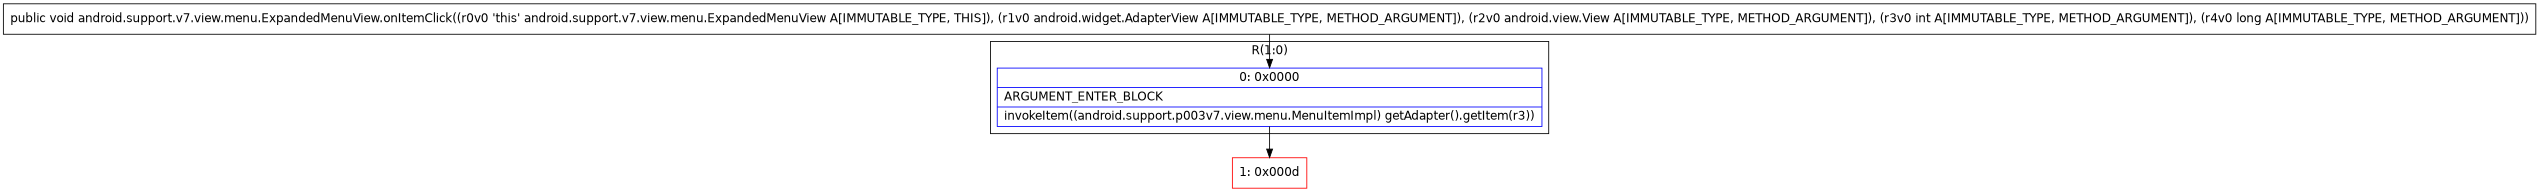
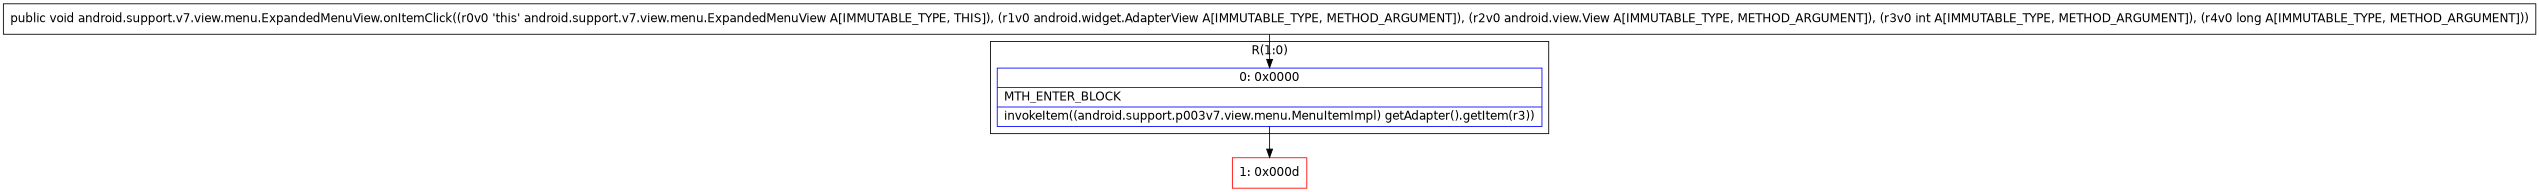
  digraph {
    fontname="DejaVu Sans"
    node [shape=record fontname="DejaVu Sans"]
    edge [fontname="DejaVu Sans"]
-   n1 [color=blue label="{0\:\ 0x0000|ARGUMENT_ENTER_BLOCK\l|invokeItem((android.support.p003v7.view.menu.MenuItemImpl) getAdapter().getItem(r3))\l}"]
+   n1 [color=blue label="{0\:\ 0x0000|MTH_ENTER_BLOCK\l|invokeItem((android.support.p003v7.view.menu.MenuItemImpl) getAdapter().getItem(r3))\l}"]
    n2 [color=red label="{1\:\ 0x000d}"]
    n3 [label="{public void android.support.v7.view.menu.ExpandedMenuView.onItemClick((r0v0 'this' android.support.v7.view.menu.ExpandedMenuView A[IMMUTABLE_TYPE, THIS]), (r1v0 android.widget.AdapterView A[IMMUTABLE_TYPE, METHOD_ARGUMENT]), (r2v0 android.view.View A[IMMUTABLE_TYPE, METHOD_ARGUMENT]), (r3v0 int A[IMMUTABLE_TYPE, METHOD_ARGUMENT]), (r4v0 long A[IMMUTABLE_TYPE, METHOD_ARGUMENT])) }"]
    subgraph cluster_1 {
      label="R(1:0)"
      n1
    }
    n1 -> n2
    n3 -> n1
  }
